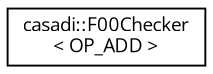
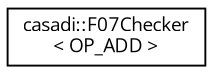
  digraph {
    rankdir=TB
    fontname="Open Sans"
-   n1 [color=black fillcolor=white fontname="Open Sans" fontsize=10 height=0.2 label="casadi::F00Checker\l\< OP_ADD \>" shape=record style=filled width=0.4]
+   n1 [color=black fillcolor=white fontname="Open Sans" fontsize=10 height=0.2 label="casadi::F07Checker\l\< OP_ADD \>" shape=record style=filled width=0.4]
  }
